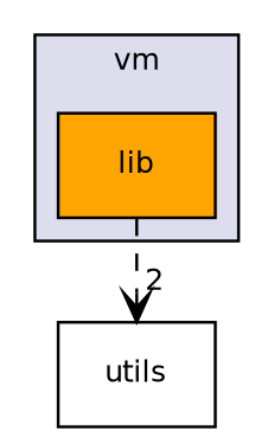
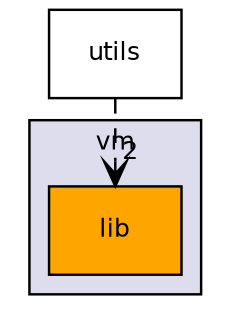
  digraph {
    compound=true
    node [fontname=Helvetica fontsize=10 shape=box style=filled]
    n1 [fillcolor=orange label=lib pencolor=black]
    n2 [label=utils fillcolor=white]
    subgraph cluster_1 {
      bgcolor="#ddddee"
      fontname=Helvetica
      fontsize=10
      label=vm
      pencolor=black
      n1
    }
-   n1 -> n2 [headlabel=2 labeldistance=1.5 labelfontname=Helvetica labelfontsize=10 style=dashed arrowhead=vee]
+   n2 -> n1 [headlabel=2 labeldistance=1.5 labelfontname=Helvetica labelfontsize=10 style=dashed arrowhead=vee]
  }
